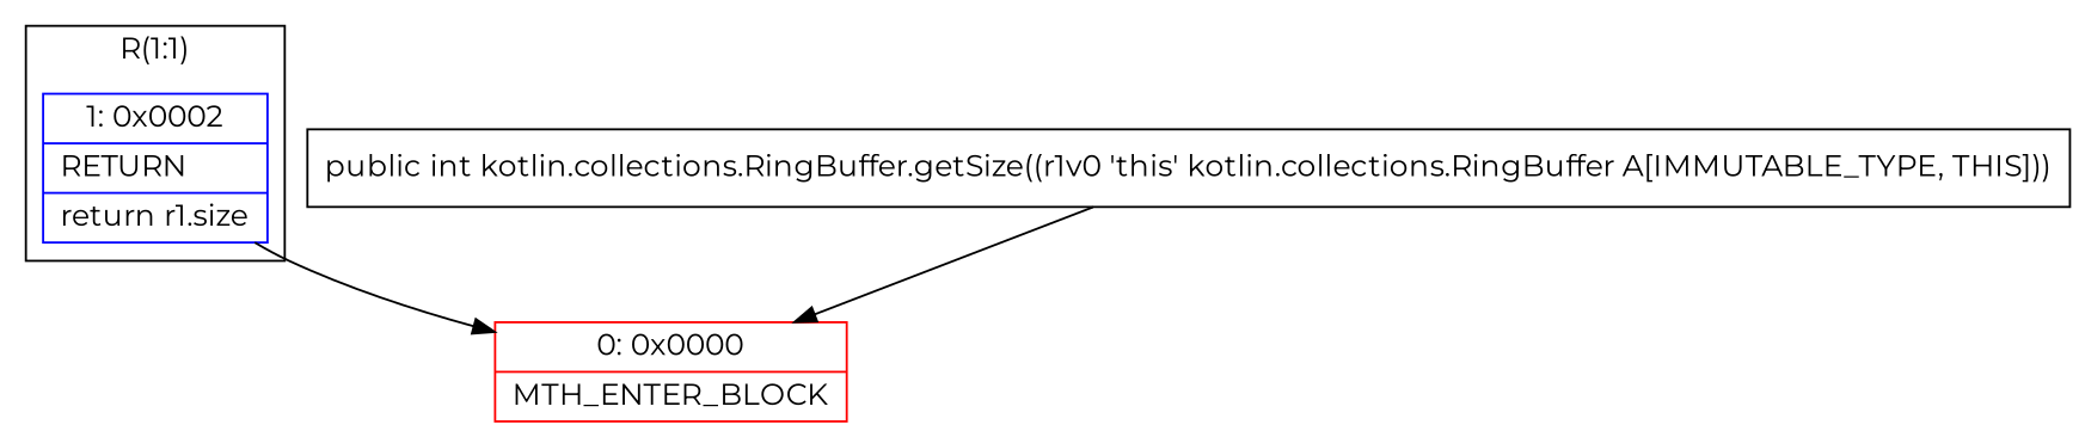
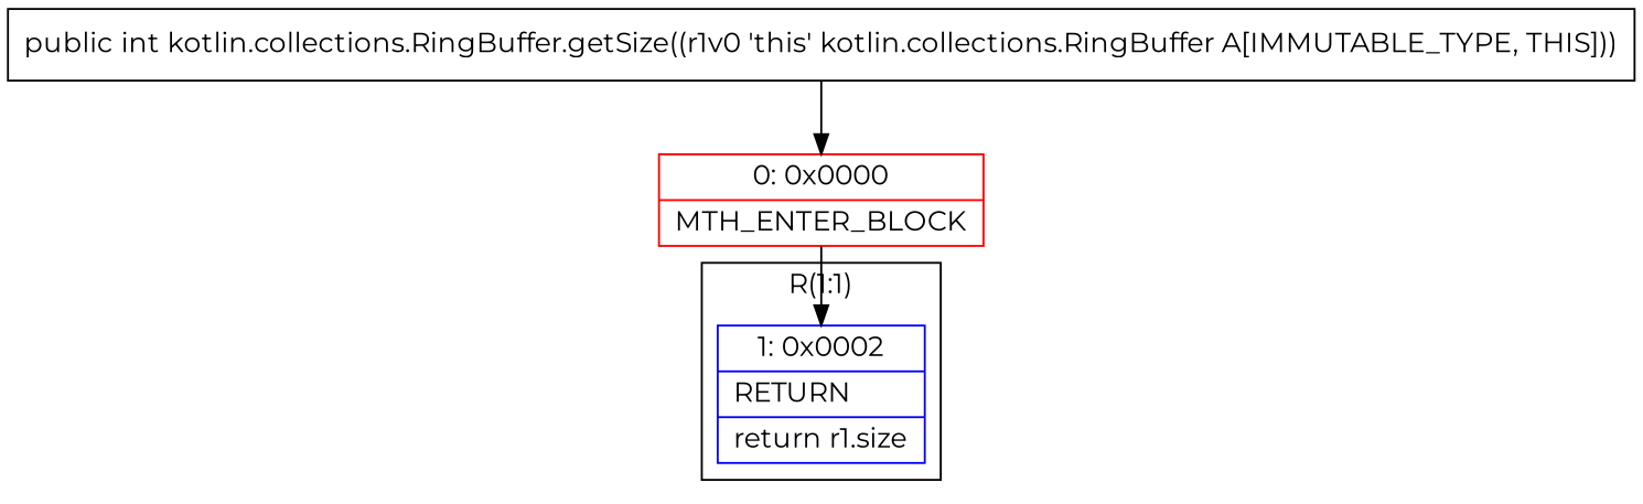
  digraph {
    fontname=Montserrat
    node [shape=record fontname=Montserrat]
    edge [fontname=Montserrat]
    n1 [color=blue label="{1\:\ 0x0002|RETURN\l|return r1.size\l}"]
    n2 [color=red label="{0\:\ 0x0000|MTH_ENTER_BLOCK\l}"]
    n3 [label="{public int kotlin.collections.RingBuffer.getSize((r1v0 'this' kotlin.collections.RingBuffer A[IMMUTABLE_TYPE, THIS])) }"]
    subgraph cluster_1 {
      label="R(1:1)"
      n1
    }
-   n1 -> n2
+   n2 -> n1
    n3 -> n2
  }
